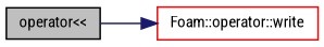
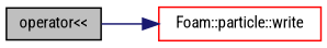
  digraph {
    rankdir=LR
    fontname="Roboto Condensed"
    node [fontname="Roboto Condensed" fontsize=10 shape=record]
    n1 [color=black fillcolor=grey75 fontcolor=black height=0.2 label="operator\<\<" style=filled width=0.4]
-   n2 [color=red height=0.2 label="Foam::operator::write" width=0.4]
+   n2 [color=red height=0.2 label="Foam::particle::write" width=0.4]
    n1 -> n2 [color=midnightblue fontname="Roboto Condensed" fontsize=10 labelfontname=FreeSans labelfontsize=10 style=solid]
  }
